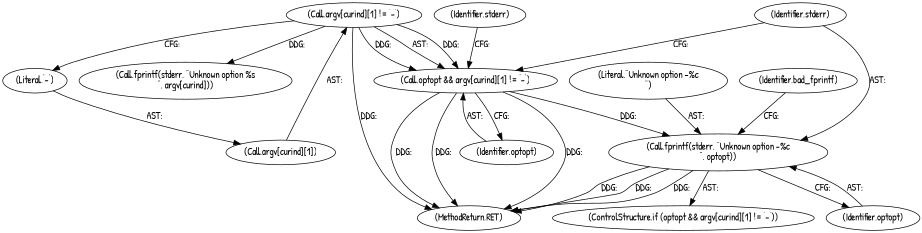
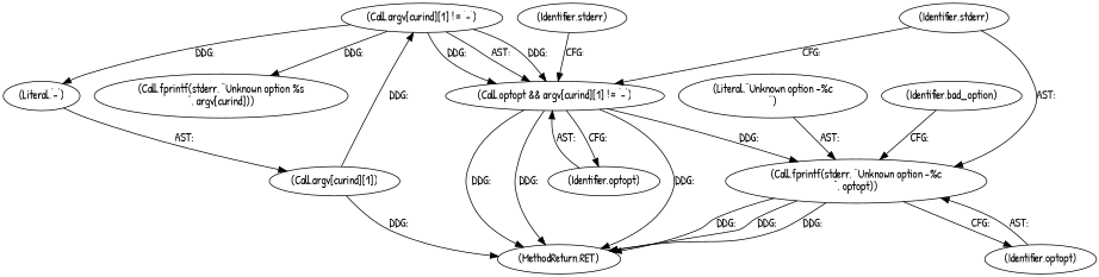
  digraph {
    fontname="Patrick Hand"
    node [fontname="Patrick Hand"]
    edge [fontname="Patrick Hand"]
    n1 [label="(Call,fprintf(stderr, \"Unknown option -%c\n\", optopt))"]
-   n2 [label="(ControlStructure,if (optopt && argv[curind][1] != '-'))"]
    n3 [label="(Identifier,optopt)"]
    n4 [label="(MethodReturn,RET)"]
    n5 [label="(Call,optopt && argv[curind][1] != '-')"]
    n6 [label="(Identifier,optopt)"]
    n7 [label="(Call,argv[curind][1] != '-')"]
    n8 [label="(Literal,'-')"]
    n9 [label="(Call,fprintf(stderr, \"Unknown option %s\n\", argv[curind]))"]
    n10 [label="(Call,argv[curind][1])"]
    n11 [label="(Literal,\"Unknown option -%c\n\")"]
-   n12 [label="(Identifier,bad_fprintf)"]
+   n12 [label="(Identifier,bad_option)"]
    n13 [label="(Identifier,stderr)"]
    n14 [label="(Identifier,stderr)"]
-   n1 -> n2 [label="AST: "]
    n1 -> n3 [label="CFG: "]
    n1 -> n4 [label="DDG: "]
    n1 -> n4 [label="DDG: "]
    n1 -> n4 [label="DDG: "]
    n3 -> n1 [label="AST: "]
    n5 -> n1 [label="DDG: "]
    n5 -> n4 [label="DDG: "]
    n5 -> n4 [label="DDG: "]
    n5 -> n4 [label="DDG: "]
    n5 -> n6 [label="CFG: "]
    n6 -> n5 [label="AST: "]
-   n7 -> n4 [label="DDG: "]
+   n10 -> n4 [label="DDG: "]
    n7 -> n5 [label="AST: "]
    n7 -> n5 [label="DDG: "]
    n7 -> n5 [label="DDG: "]
-   n7 -> n8 [label="CFG: "]
+   n7 -> n8 [label="DDG: "]
    n7 -> n9 [label="DDG: "]
    n8 -> n10 [label="AST: "]
-   n10 -> n7 [label="AST: "]
+   n10 -> n7 [label="DDG: "]
    n11 -> n1 [label="AST: "]
    n12 -> n1 [label="CFG: "]
    n13 -> n1 [label="AST: "]
    n13 -> n5 [label="CFG: "]
    n14 -> n5 [label="CFG: "]
  }
